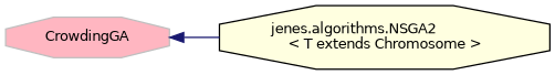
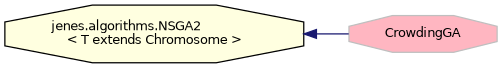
  digraph {
    rankdir=LR
    node [fontname=Helvetica fontsize=10 shape=octagon style=filled]
    n1 [color=grey75 fillcolor=lightpink height=0.2 label=CrowdingGA width=0.4]
    n2 [color=black fillcolor=lightyellow height=0.2 label="jenes.algorithms.NSGA2\l\< T extends Chromosome \>" width=0.4]
-   n1 -> n2 [color=midnightblue dir=back fontname=Helvetica fontsize=10 labelfontname=Helvetica labelfontsize=10 style=solid]
+   n2 -> n1 [color=midnightblue dir=back fontname=Helvetica fontsize=10 labelfontname=Helvetica labelfontsize=10 style=solid]
  }
